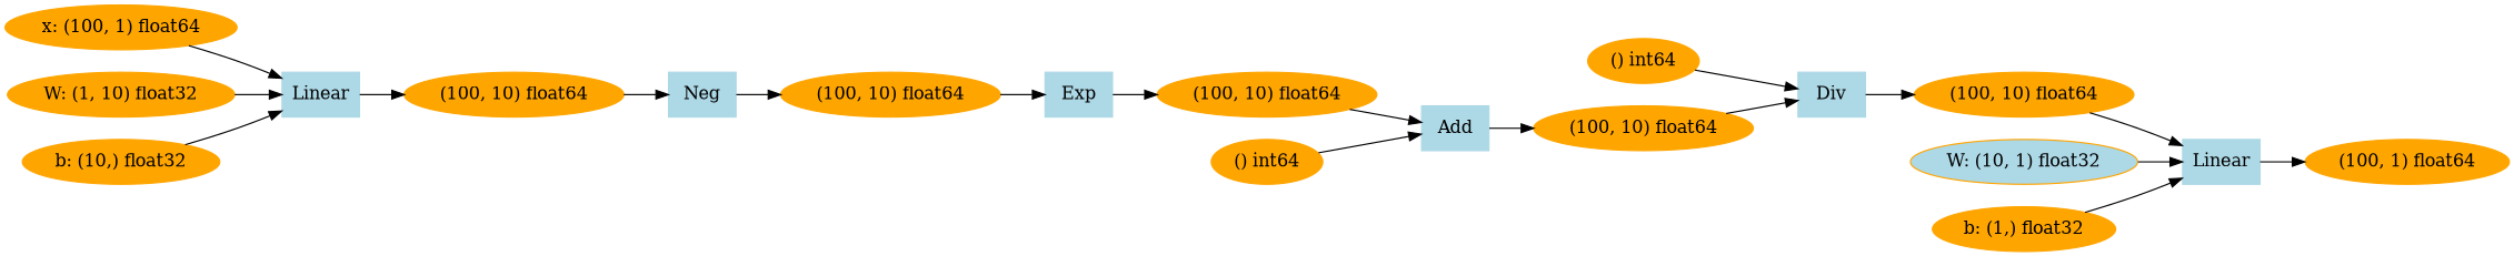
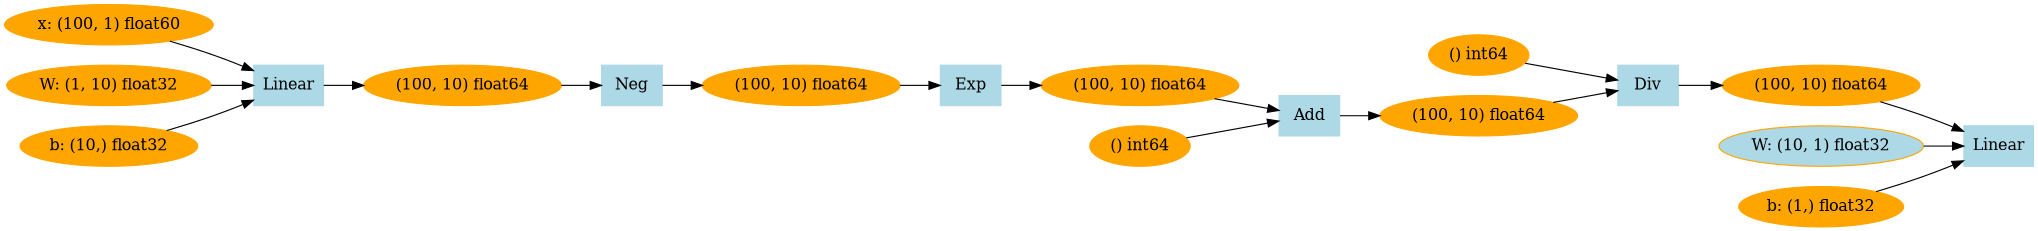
  digraph {
    rankdir=LR
    node [color=orange style=filled]
-   n1 [label="(100, 1) float64"]
    n2 [color=lightblue label=Linear shape=box]
    n3 [label="(100, 10) float64"]
    n4 [fillcolor=lightblue label="W: (10, 1) float32"]
    n5 [label="b: (1,) float32"]
    n6 [color=lightblue label=Div shape=box]
    n7 [label="() int64"]
    n8 [label="(100, 10) float64"]
    n9 [color=lightblue label=Add shape=box]
    n10 [label="(100, 10) float64"]
    n11 [label="() int64"]
    n12 [color=lightblue label=Exp shape=box]
    n13 [label="(100, 10) float64"]
    n14 [color=lightblue label=Neg shape=box]
    n15 [label="(100, 10) float64"]
    n16 [color=lightblue label=Linear shape=box]
-   n17 [label="x: (100, 1) float64"]
+   n17 [label="x: (100, 1) float60"]
    n18 [label="W: (1, 10) float32"]
    n19 [label="b: (10,) float32"]
-   n2 -> n1
    n3 -> n2
    n4 -> n2
    n5 -> n2
    n6 -> n3
    n7 -> n6
    n8 -> n6
    n9 -> n8
    n10 -> n9
    n11 -> n9
    n12 -> n10
    n13 -> n12
    n14 -> n13
    n15 -> n14
    n16 -> n15
    n17 -> n16
    n18 -> n16
    n19 -> n16
  }
